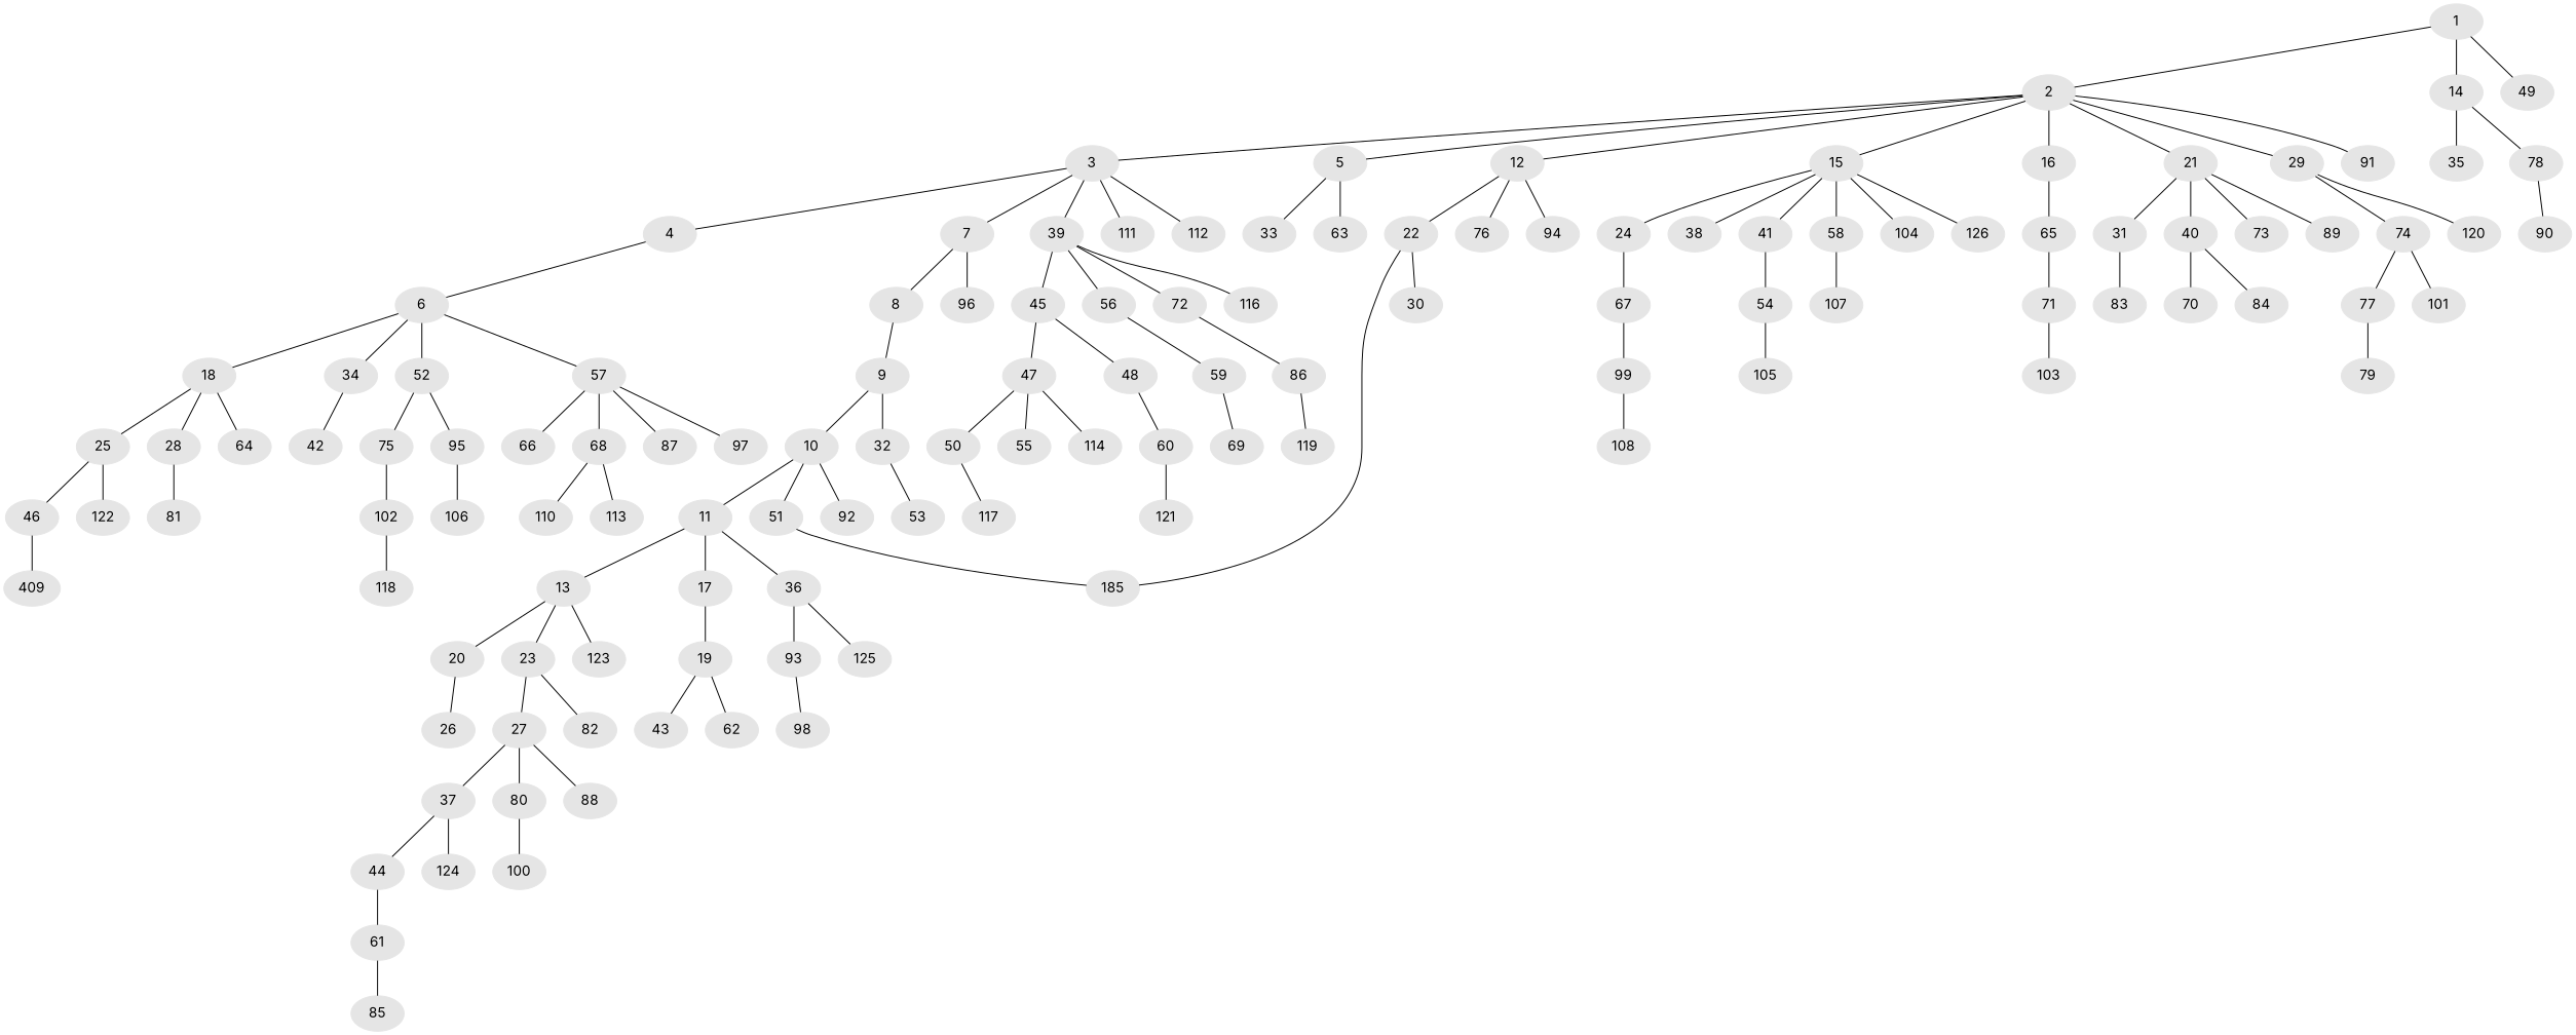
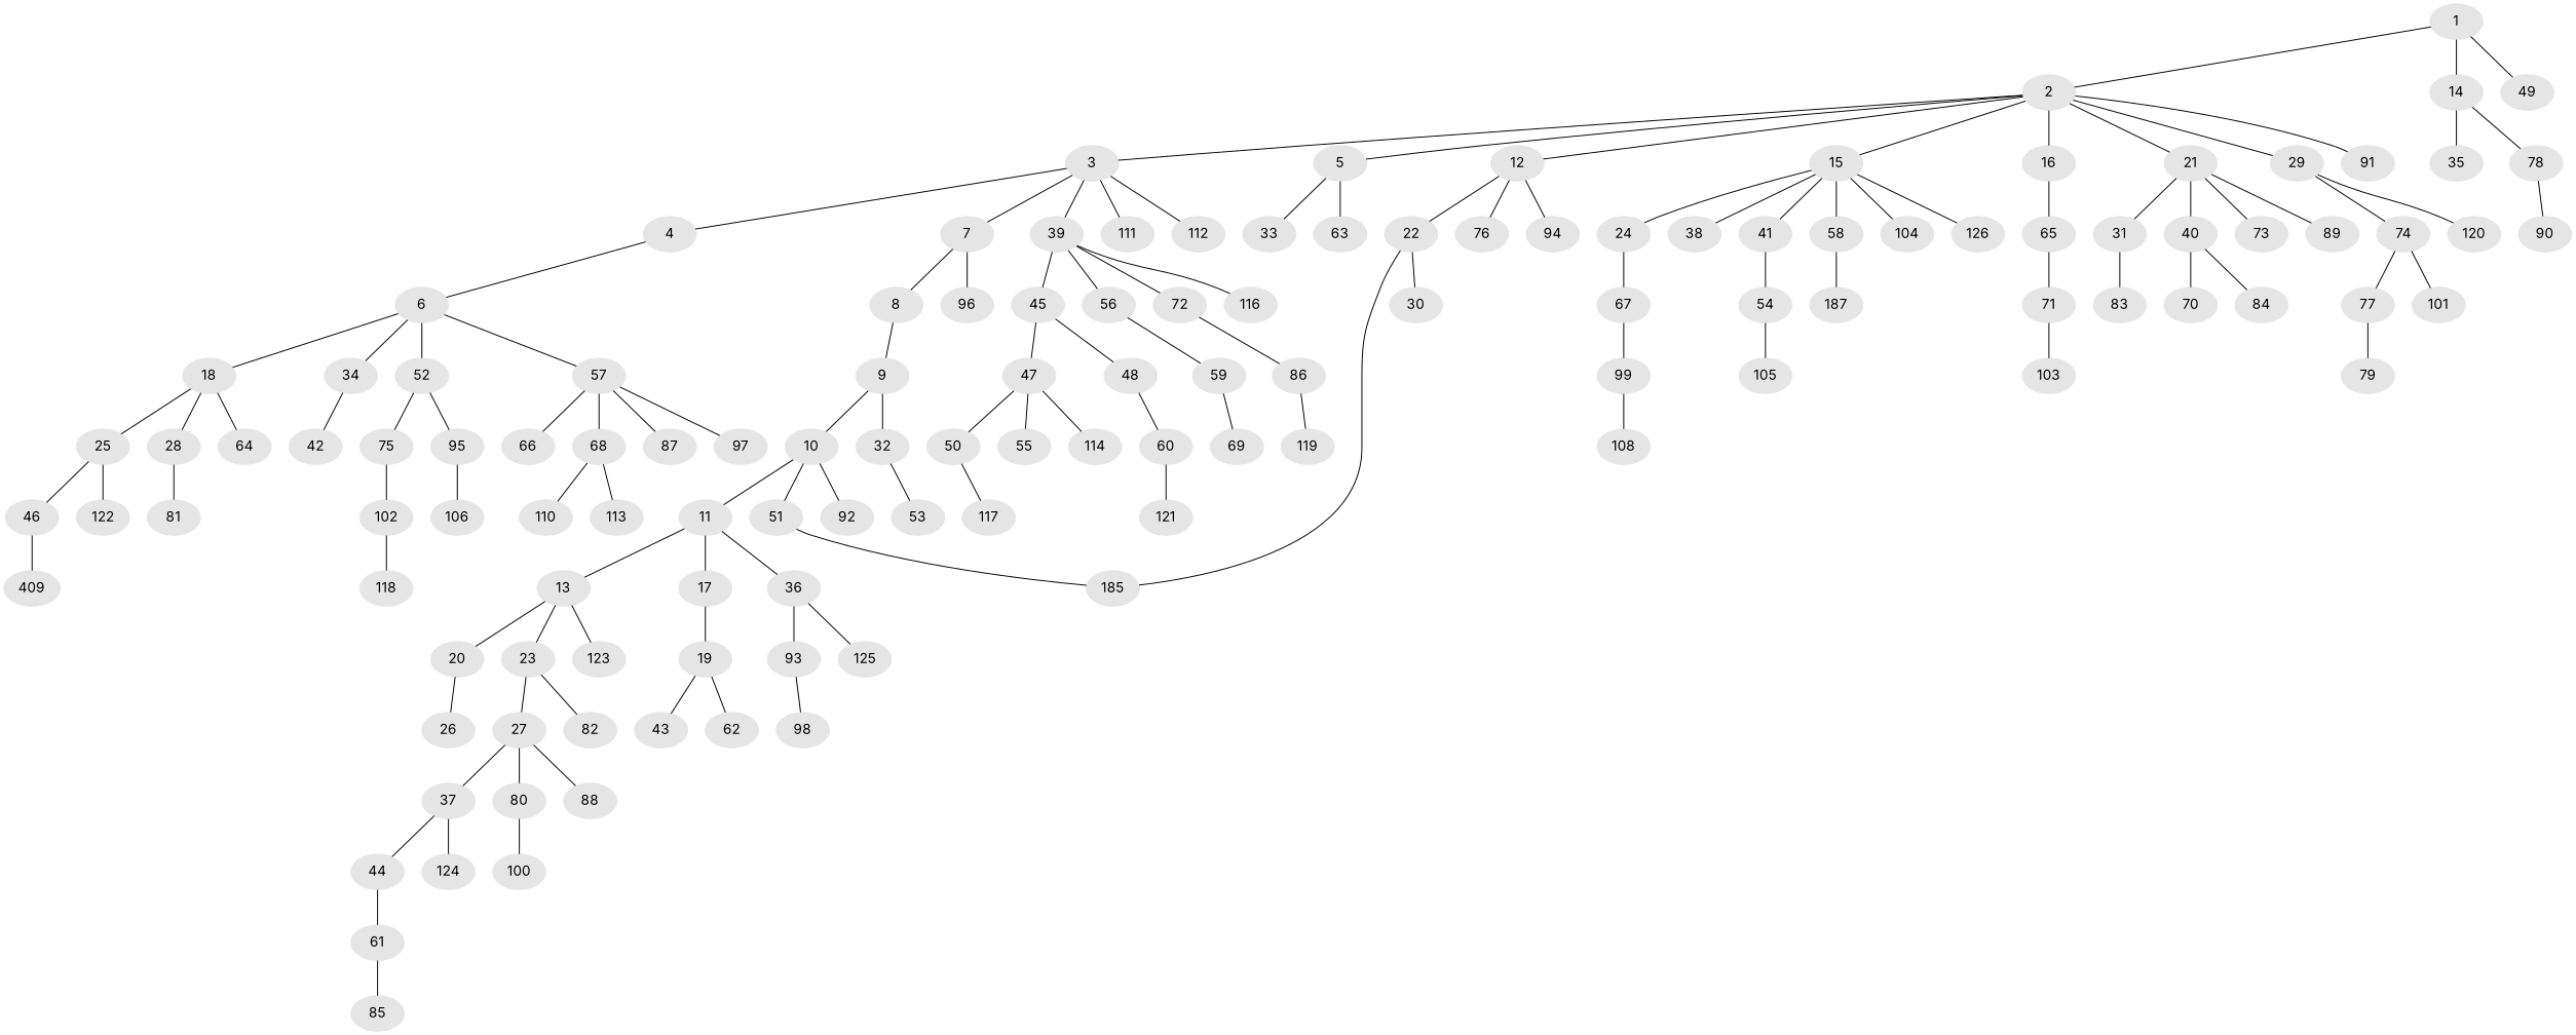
  graph {
    fontname=Inter
    node [color=gray90 fontname=Inter style=filled]
    edge [fontname=Inter]
    1
    2
    14
    49
    3
    5
    12
    15
    16
    21
    29
    91
    35
    78
    4
    7
    39
    111
    112
    33
    63
    22
    76
    94
    24
    38
    41
    58
    104
    126
    65
    31
    40
    73
    89
    74
    120
    6
    8
    96
    45
    56
    72
    116
    18
    34
    52
    57
    25
    28
    64
    42
    75
    95
    66
    68
    87
    97
    9
    10
    32
    11
    51
    92
    53
    13
    17
    36
    n69 [label=185]
    20
    23
    123
    19
    93
    125
    30
    26
    27
    82
    90
    67
    54
-   107
+   107 [label=187]
    71
    43
    62
    46
    122
    81
    83
    70
    84
    37
    80
    88
    99
    n97 [label=409]
    44
    124
    100
    77
    101
    98
    61
    47
    48
    59
    86
    105
    85
    50
    55
    114
    60
    117
    121
    102
    106
    69
    110
    113
    103
    108
    119
    79
    118
    1 -- 2
    1 -- 14
    1 -- 49
    2 -- 3
    2 -- 5
    2 -- 12
    2 -- 15
    2 -- 16
    2 -- 21
    2 -- 29
    2 -- 91
    14 -- 35
    14 -- 78
    3 -- 4
    3 -- 7
    3 -- 39
    3 -- 111
    3 -- 112
    5 -- 33
    5 -- 63
    12 -- 22
    12 -- 76
    12 -- 94
    15 -- 24
    15 -- 38
    15 -- 41
    15 -- 58
    15 -- 104
    15 -- 126
    16 -- 65
    21 -- 31
    21 -- 40
    21 -- 73
    21 -- 89
    29 -- 74
    29 -- 120
    78 -- 90
    4 -- 6
    7 -- 8
    7 -- 96
    39 -- 45
    39 -- 56
    39 -- 72
    39 -- 116
    22 -- n69
    22 -- 30
    24 -- 67
    41 -- 54
    58 -- 107
    65 -- 71
    31 -- 83
    40 -- 70
    40 -- 84
    74 -- 77
    74 -- 101
    6 -- 18
    6 -- 34
    6 -- 52
    6 -- 57
    8 -- 9
    45 -- 47
    45 -- 48
    56 -- 59
    72 -- 86
    18 -- 25
    18 -- 28
    18 -- 64
    34 -- 42
    52 -- 75
    52 -- 95
    57 -- 66
    57 -- 68
    57 -- 87
    57 -- 97
    25 -- 46
    25 -- 122
    28 -- 81
    75 -- 102
    95 -- 106
    68 -- 110
    68 -- 113
    9 -- 10
    9 -- 32
    10 -- 11
    10 -- 51
    10 -- 92
    32 -- 53
    11 -- 13
    11 -- 17
    11 -- 36
    51 -- n69
    13 -- 20
    13 -- 23
    13 -- 123
    17 -- 19
    36 -- 93
    36 -- 125
    20 -- 26
    23 -- 27
    23 -- 82
    19 -- 43
    19 -- 62
    93 -- 98
    27 -- 37
    27 -- 80
    27 -- 88
    67 -- 99
    54 -- 105
    71 -- 103
    46 -- n97
    37 -- 44
    37 -- 124
    80 -- 100
    99 -- 108
    44 -- 61
    77 -- 79
    61 -- 85
    47 -- 50
    47 -- 55
    47 -- 114
    48 -- 60
    59 -- 69
    86 -- 119
    50 -- 117
    60 -- 121
    102 -- 118
  }
